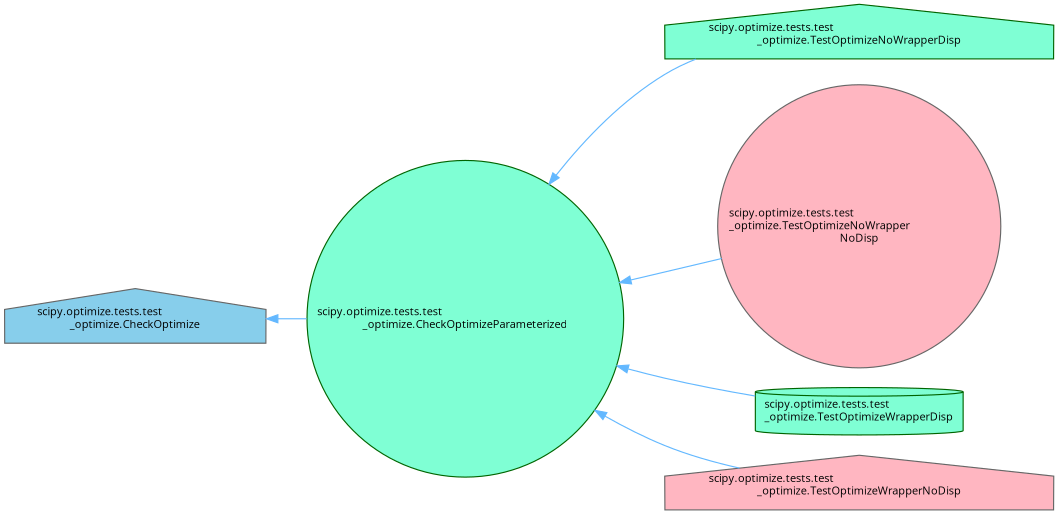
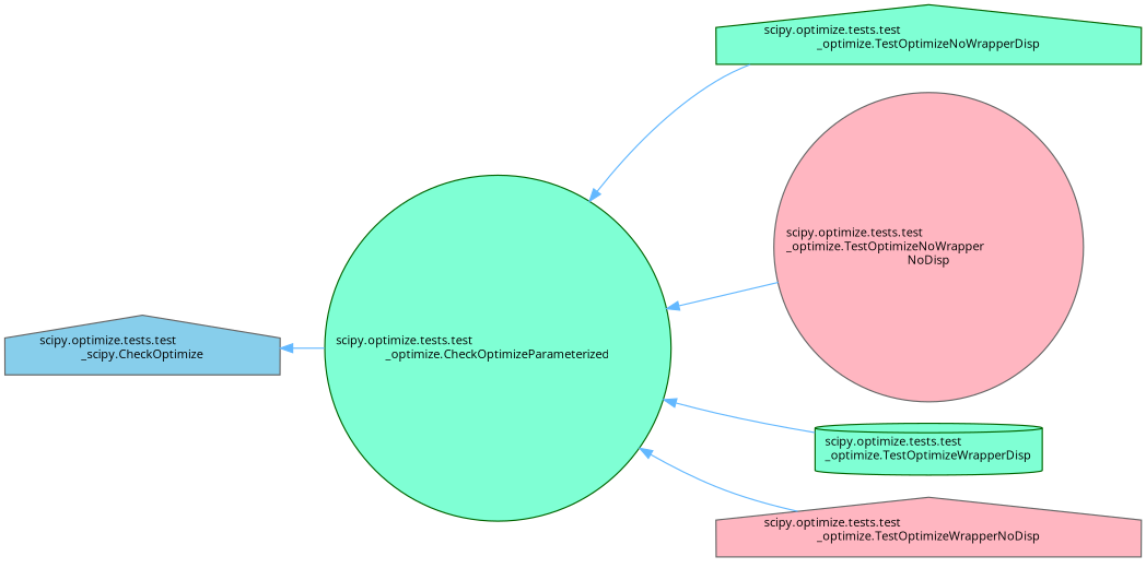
  digraph {
    rankdir=LR
    fontname="Open Sans"
    node [color=darkgreen fillcolor=aquamarine fontname="Open Sans" fontsize=10 shape=house style=filled]
    edge [color=steelblue1 dir=back fontname="Open Sans" fontsize=10 labelfontname=Helvetica labelfontsize=10 style=solid]
    n1 [fontcolor=black height=0.2 label="scipy.optimize.tests.test\l_optimize.CheckOptimizeParameterized" shape=circle width=0.4]
    n2 [height=0.2 label="scipy.optimize.tests.test\l_optimize.TestOptimizeNoWrapperDisp" width=0.4]
    n3 [color=gray40 fillcolor=lightpink height=0.2 label="scipy.optimize.tests.test\l_optimize.TestOptimizeNoWrapper\lNoDisp" shape=circle width=0.4]
    n4 [height=0.2 label="scipy.optimize.tests.test\l_optimize.TestOptimizeWrapperDisp" shape=cylinder width=0.4]
    n5 [color=gray40 fillcolor=lightpink height=0.2 label="scipy.optimize.tests.test\l_optimize.TestOptimizeWrapperNoDisp" width=0.4]
-   n6 [color=gray40 fillcolor=skyblue height=0.2 label="scipy.optimize.tests.test\l_optimize.CheckOptimize" width=0.4]
+   n6 [color=gray40 fillcolor=skyblue height=0.2 label="scipy.optimize.tests.test\l_scipy.CheckOptimize" width=0.4]
    n1 -> n2
    n1 -> n3
    n1 -> n4
    n1 -> n5
    n6 -> n1
  }
